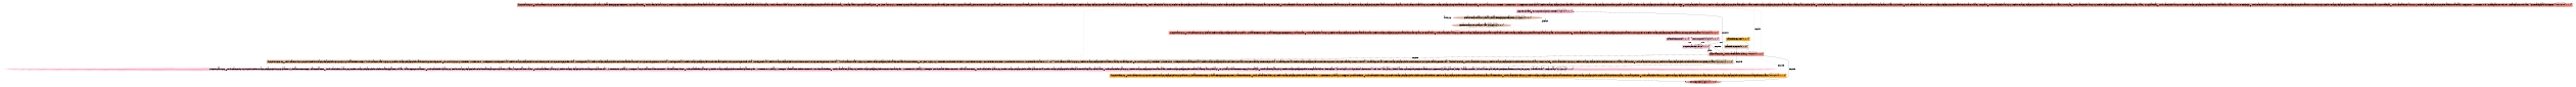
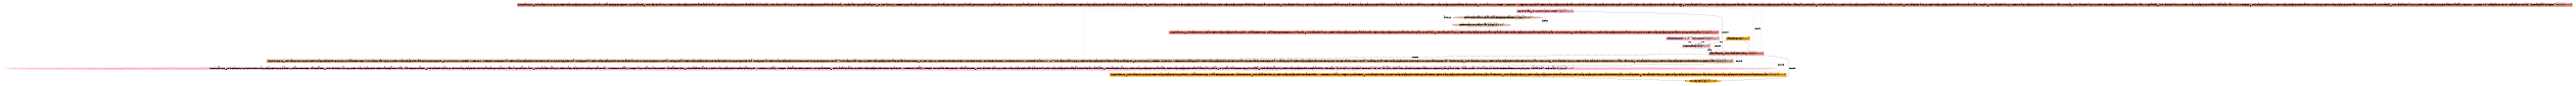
  digraph {
    node [color=teal fillcolor=lightpink shape=box style=filled]
    edge [arrowhead=onormal style=dotted]
    n1 [fillcolor=salmon label="{Composite assistGroup = UIUtils.createControlGroup(composite,SQLEditorMessages.pref_page_sql_completion_group_sql_assistant,2,GridData.VERTICAL_ALIGN_BEGINNING,0)csAutoActivationCheck = UIUtils.createCheckbox(assistGroup,SQLEditorMessages.pref_page_sql_completion_label_enable_auto_activation,SQLEditorMessages.pref_page_sql_completion_label_enable_auto_activation_tip,false,2)UIUtils.createControlLabel(assistGroup,SQLEditorMessages.pref_page_sql_completion_label_auto_activation_delay + UIMessages.label_ms)csAutoActivationDelaySpinner = new Spinner(assistGroup,SWT.BORDER)csAutoActivationDelaySpinner.setSelection(0)csAutoActivationDelaySpinner.setDigits(0)csAutoActivationDelaySpinner.setIncrement(50)csAutoActivationDelaySpinner.setMinimum(0)csAutoActivationDelaySpinner.setMaximum(1000000)csAutoActivationDelaySpinner.setToolTipText(SQLEditorMessages.pref_page_sql_completion_label_set_auto_activation_delay_tip)csAutoActivateOnKeystroke = UIUtils.createCheckbox(assistGroup,SQLEditorMessages.pref_page_sql_completion_label_activate_on_typing,SQLEditorMessages.pref_page_sql_completion_label_activate_on_typing_tip,false,2)csAutoInsertCheck = UIUtils.createCheckbox(assistGroup,SQLEditorMessages.pref_page_sql_completion_label_auto_insert_proposal,SQLEditorMessages.pref_page_sql_completion_label_auto_insert_proposal_tip,false,2)UIUtils.createControlLabel(assistGroup,SQLEditorMessages.pref_page_sql_completion_label_insert_case)csInsertCase = new Combo(assistGroup,SWT.BORDER | SWT.DROP_DOWN | SWT.READ_ONLY)csInsertCase.add(SQLEditorMessages.pref_page_sql_insert_case_default)csInsertCase.add(SQLEditorMessages.pref_page_sql_insert_case_upper_case)csInsertCase.add(SQLEditorMessages.pref_page_sql_insert_case_lower_case)csReplaceWordAfter = UIUtils.createCheckbox(assistGroup,SQLEditorMessages.pref_page_sql_completion_label_replace_word_after,SQLEditorMessages.pref_page_sql_completion_label_replace_word_after_tip,false,2)csHideDuplicates = UIUtils.createCheckbox(assistGroup,SQLEditorMessages.pref_page_sql_completion_label_hide_duplicate_names,null,false,2)csShortName = UIUtils.createCheckbox(assistGroup,SQLEditorMessages.pref_page_sql_completion_label_use_short_names,null,false,2)csLongName = UIUtils.createCheckbox(assistGroup,SQLEditorMessages.pref_page_sql_completion_label_use_long_names,null,false,2)csInsertSpace = UIUtils.createCheckbox(assistGroup,SQLEditorMessages.pref_page_sql_completion_label_insert_space,null,false,2)csSortAlphabetically = UIUtils.createCheckbox(assistGroup,SQLEditorMessages.pref_page_sql_completion_label_sort_alphabetically,null,false,2)csShowServerHelpTopics = UIUtils.createCheckbox(assistGroup,SQLEditorMessages.pref_page_sql_completion_label_show_server_help_topics,SQLEditorMessages.pref_page_sql_completion_label_show_server_help_topics_tip,false,2)csInsertTableAlias = UIUtils.createLabelCombo(assistGroup,SQLEditorMessages.pref_page_sql_completion_label_insert_table_alias,SWT.READ_ONLY | SWT.DROP_DOWN)for (SQLTableAliasInsertMode mode : SQLTableAliasInsertMode.values()){csInsertTableAlias.add(mode.getText())}}@@@4@@@['1', '1', '1']" shape=folder]
    n2 [color=red fillcolor=tan label="{Composite scriptsGroup = UIUtils.createControlGroup(composite,SQLEditorMessages.pref_page_sql_editor_group_scripts,2,GridData.FILL_HORIZONTAL,0){UIUtils.createControlLabel(scriptsGroup,SQLEditorMessages.pref_page_sql_editor_label_commit_type)commitTypeCombo = new Combo(scriptsGroup,SWT.BORDER | SWT.DROP_DOWN | SWT.READ_ONLY)commitTypeCombo.add(SQLEditorMessages.pref_page_sql_editor_combo_item_script_end,SQLScriptCommitType.AT_END.ordinal())commitTypeCombo.add(SQLEditorMessages.pref_page_sql_editor_combo_item_each_line_autocommit,SQLScriptCommitType.AUTOCOMMIT.ordinal())commitTypeCombo.add(SQLEditorMessages.pref_page_sql_editor_combo_item_each_spec_line,SQLScriptCommitType.NLINES.ordinal())commitTypeCombo.add(SQLEditorMessages.pref_page_sql_editor_combo_item_no_commit,SQLScriptCommitType.NO_COMMIT.ordinal())}{UIUtils.createControlLabel(scriptsGroup,SQLEditorMessages.pref_page_sql_editor_label_commit_after_line)commitLinesText = new Spinner(scriptsGroup,SWT.BORDER)commitLinesText.setSelection(0)commitLinesText.setDigits(0)commitLinesText.setIncrement(1)commitLinesText.setMinimum(1)commitLinesText.setMaximum(1024 * 1024)}{UIUtils.createControlLabel(scriptsGroup,SQLEditorMessages.pref_page_sql_editor_label_error_handling)errorHandlingCombo = new Combo(scriptsGroup,SWT.BORDER | SWT.DROP_DOWN | SWT.READ_ONLY)errorHandlingCombo.add(SQLEditorMessages.pref_page_sql_editor_combo_item_stop_rollback,SQLScriptErrorHandling.STOP_ROLLBACK.ordinal())errorHandlingCombo.add(SQLEditorMessages.pref_page_sql_editor_combo_item_stop_commit,SQLScriptErrorHandling.STOP_COMMIT.ordinal())errorHandlingCombo.add(SQLEditorMessages.pref_page_sql_editor_combo_item_ignore,SQLScriptErrorHandling.IGNORE.ordinal())}fetchResultSetsCheck = UIUtils.createCheckbox(scriptsGroup,SQLEditorMessages.pref_page_sql_editor_checkbox_fetch_resultsets,null,false,2)resetCursorCheck = UIUtils.createCheckbox(scriptsGroup,SQLEditorMessages.pref_page_sql_editor_checkbox_reset_cursor,null,false,2)maxEditorCheck = UIUtils.createCheckbox(scriptsGroup,SQLEditorMessages.pref_page_sql_editor_checkbox_max_editor_on_script_exec,null,false,2)}@@@21@@@['1', '1', '0']"]
    n3 [color=deeppink label="Composite rightPanel = new Composite(composite,SWT.NONE)@@@34@@@['0', '0', '1']"]
    n4 [color=red fillcolor=salmon label="{Composite assistGroup = UIUtils.createControlGroup(rightPanel,SQLEditorMessages.pref_page_sql_format_group_search,1,GridData.FILL_HORIZONTAL | GridData.VERTICAL_ALIGN_BEGINNING,0)csMatchContains = UIUtils.createCheckbox(assistGroup,SQLEditorMessages.pref_page_sql_completion_label_match_contains,SQLEditorMessages.pref_page_sql_completion_label_match_contains_tip,false,2)csUseGlobalSearch = UIUtils.createCheckbox(assistGroup,SQLEditorMessages.pref_page_sql_completion_label_use_global_search,SQLEditorMessages.pref_page_sql_completion_label_use_global_search_tip,false,2)csShowColumnProcedures = UIUtils.createCheckbox(assistGroup,SQLEditorMessages.pref_page_sql_completion_label_show_column_procedures,SQLEditorMessages.pref_page_sql_completion_label_show_column_procedures_tip,false,2)}@@@37@@@['0', '0', '1']"]
    n5 [color=deeppink label="{Composite paramsGroup = UIUtils.createControlGroup(composite,SQLEditorMessages.pref_page_sql_editor_group_parameters,2,GridData.FILL_HORIZONTAL,0)enableSQLParameters = UIUtils.createCheckbox(paramsGroup,SQLEditorMessages.pref_page_sql_editor_checkbox_enable_sql_parameters,null,false,2)enableSQLAnonymousParameters = UIUtils.createCheckbox(paramsGroup,SQLEditorMessages.pref_page_sql_editor_checkbox_enable_sql_anonymous_parameters,null,false,2)anonymousParameterMarkText = UIUtils.createLabelText(paramsGroup,SQLEditorMessages.pref_page_sql_editor_text_anonymous_parameter_mark,\"\",SWT.BORDER,new GridData(32,SWT.DEFAULT))anonymousParameterMarkText.setTextLimit(1)namedParameterPrefixText = UIUtils.createLabelText(paramsGroup,SQLEditorMessages.pref_page_sql_editor_text_named_parameter_prefix,\"\",SWT.BORDER,new GridData(32,SWT.DEFAULT))namedParameterPrefixText.setTextLimit(1)controlCommandPrefixText = UIUtils.createLabelText(paramsGroup,SQLEditorMessages.pref_page_sql_editor_text_control_command_prefix,\"\",SWT.BORDER,new GridData(32,SWT.DEFAULT))controlCommandPrefixText.setTextLimit(1)enableParametersInDDL = UIUtils.createCheckbox(paramsGroup,SQLEditorMessages.pref_page_sql_editor_enable_parameters_in_ddl,SQLEditorMessages.pref_page_sql_editor_enable_parameters_in_ddl_tip,false,2)enableVariables = UIUtils.createCheckbox(paramsGroup,SQLEditorMessages.pref_page_sql_editor_enable_variables,SQLEditorMessages.pref_page_sql_editor_enable_variables_tip,false,2)GridData gd = new GridData(GridData.FILL_HORIZONTAL)gd.horizontalSpan = 2UIUtils.createLink(paramsGroup,SQLEditorMessages.pref_page_sql_editor_text_explanation_link,new SelectionAdapter(){@Override public void widgetSelected(SelectionEvent e){switch (e.text) {case \"params\":ShellUtils.launchProgram(HelpUtils.getHelpExternalReference(\"SQL-Execution#dynamic-parameter-bindings\"))breakcase \"commands\":ShellUtils.launchProgram(HelpUtils.getHelpExternalReference(\"Client-Side-Scripting\"))breakdefault:break}}).setLayoutData(gd)}@@@51@@@['1', '1', '0']" shape=ellipse]
    n6 [color=deeppink fillcolor=tan label="rightPanel.setLayoutData(new GridData(GridData.VERTICAL_ALIGN_BEGINNING))@@@35@@@['0', '0', '1']" shape=ellipse]
    n7 [label="return composite@@@43@@@['0', '0', '1']" shape=folder]
    n8 [label="Composite parent@@@2@@@['1', '1', '1']"]
    n9 [fillcolor=orange label="createPreferenceContent['0', '0', '1']" shape=folder]
    n10 [fillcolor=salmon label="Composite composite = UIUtils.createPlaceholder(parent,2,5)@@@3@@@['1', '1', '1']"]
    n11 [color=red fillcolor=orange label="{Composite delimGroup = UIUtils.createControlGroup(composite,SQLEditorMessages.pref_page_sql_editor_group_delimiters,2,GridData.FILL_HORIZONTAL | GridData.VERTICAL_ALIGN_BEGINNING,0)statementDelimiterText = UIUtils.createLabelText(delimGroup,SQLEditorMessages.pref_page_sql_editor_text_statement_delimiter,\"\",SWT.BORDER,new GridData(32,SWT.DEFAULT))ignoreNativeDelimiter = UIUtils.createCheckbox(delimGroup,SQLEditorMessages.pref_page_sql_editor_checkbox_ignore_native_delimiter,SQLEditorMessages.pref_page_sql_editor_checkbox_ignore_native_delimiter_tip,false,2)blankLineDelimiter = UIUtils.createCheckbox(delimGroup,SQLEditorMessages.pref_page_sql_editor_checkbox_blank_line_delimiter,SQLEditorMessages.pref_page_sql_editor_checkbox_blank_line_delimiter_tip,false,2)removeTrailingDelimiter = UIUtils.createCheckbox(delimGroup,SQLEditorMessages.pref_page_sql_editor_checkbox_remove_trailing_delimiter,SQLEditorMessages.pref_page_sql_editor_checkbox_remove_trailing_delimiter_tip,false,2)}@@@78@@@['1', '1', '0']"]
-   n12 [fillcolor=salmon label="return composite@@@85@@@['1', '1', '0']" shape=ellipse]
+   n12 [fillcolor=orange label="return composite@@@85@@@['1', '1', '0']" shape=ellipse]
    n13 [color=deeppink fillcolor=tan label="rightPanel.setLayout(new GridLayout(1,false))@@@36@@@['0', '0', '1']" shape=ellipse]
-   n14 [color=deeppink fillcolor=tan label="createPreferenceContent['0', '1', '0']"]
    n15 [color=deeppink label="createPreferenceContent['1', '0', '0']" shape=folder]
    n1 -> n2
    n1 -> n3
    n1 -> n4 [label=assistGroup]
    n2 -> n5
    n3 -> n4 [label=rightPanel]
    n3 -> n6 [arrowhead=box]
    n4 -> n7 [arrowhead=box]
    n5 -> n11
    n6 -> n13 [arrowhead=box]
    n7 -> n8 [arrowhead=box label=true style=solid]
    n8 -> n10 [arrowhead=box label=parent]
    n9 -> n8 [label=true style=solid]
    n9 -> n10 [style=solid]
    n10 -> n1 [arrowhead=box label=composite]
    n10 -> n1
    n10 -> n2 [label=composite style=solid]
    n10 -> n3 [arrowhead=box label=composite style=solid]
    n10 -> n5 [arrowhead=box label=composite style=solid]
    n10 -> n7 [label=composite style=solid]
    n10 -> n11 [label=composite]
    n10 -> n12 [label=composite style=solid]
    n11 -> n12 [arrowhead=box style=solid]
    n13 -> n4 [style=solid]
-   n14 -> n10 [arrowhead=box style=solid]
    n15 -> n8 [label=true]
    n15 -> n10 [arrowhead=box]
  }
